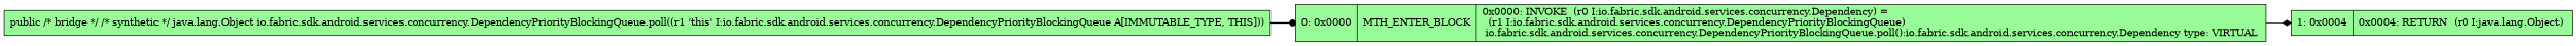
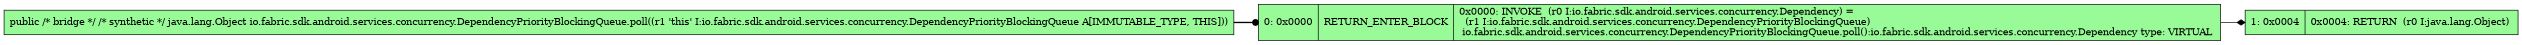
  digraph {
    rankdir=LR
    node [shape=record style=filled fillcolor=palegreen]
-   n1 [label="{0\:\ 0x0000|MTH_ENTER_BLOCK\l|0x0000: INVOKE  (r0 I:io.fabric.sdk.android.services.concurrency.Dependency) = \l  (r1 I:io.fabric.sdk.android.services.concurrency.DependencyPriorityBlockingQueue)\l io.fabric.sdk.android.services.concurrency.DependencyPriorityBlockingQueue.poll():io.fabric.sdk.android.services.concurrency.Dependency type: VIRTUAL \l}"]
+   n1 [label="{0\:\ 0x0000|RETURN_ENTER_BLOCK\l|0x0000: INVOKE  (r0 I:io.fabric.sdk.android.services.concurrency.Dependency) = \l  (r1 I:io.fabric.sdk.android.services.concurrency.DependencyPriorityBlockingQueue)\l io.fabric.sdk.android.services.concurrency.DependencyPriorityBlockingQueue.poll():io.fabric.sdk.android.services.concurrency.Dependency type: VIRTUAL \l}"]
    n2 [label="{1\:\ 0x0004|0x0004: RETURN  (r0 I:java.lang.Object) \l}"]
    n3 [label="{public \/* bridge *\/ \/* synthetic *\/ java.lang.Object io.fabric.sdk.android.services.concurrency.DependencyPriorityBlockingQueue.poll((r1 'this' I:io.fabric.sdk.android.services.concurrency.DependencyPriorityBlockingQueue A[IMMUTABLE_TYPE, THIS])) }"]
    n1 -> n2 [style=solid arrowhead=diamond]
    n3 -> n1 [style=bold arrowhead=dot]
  }
